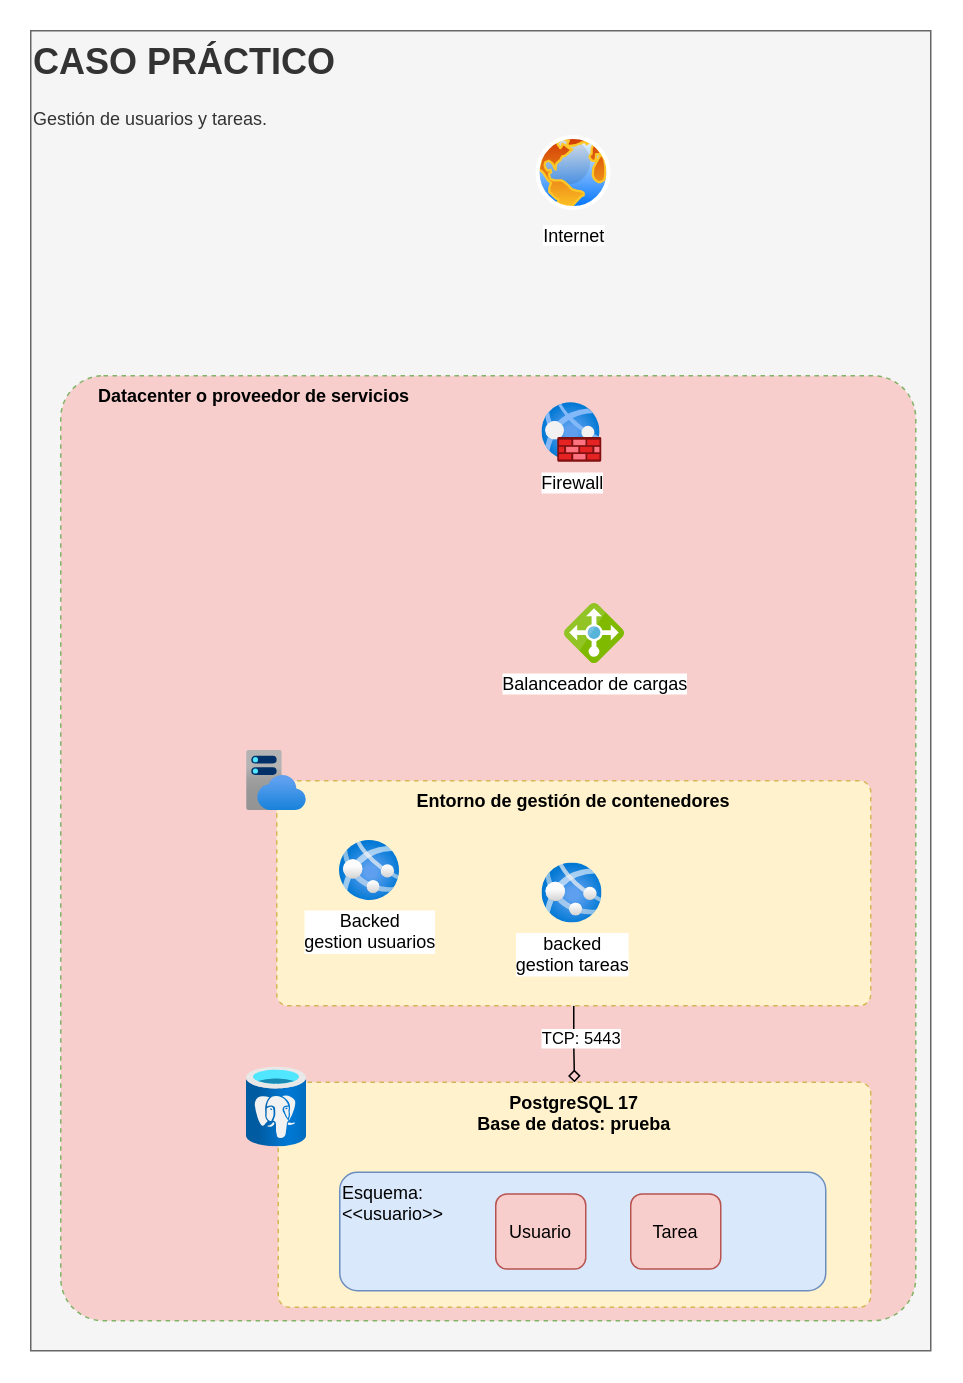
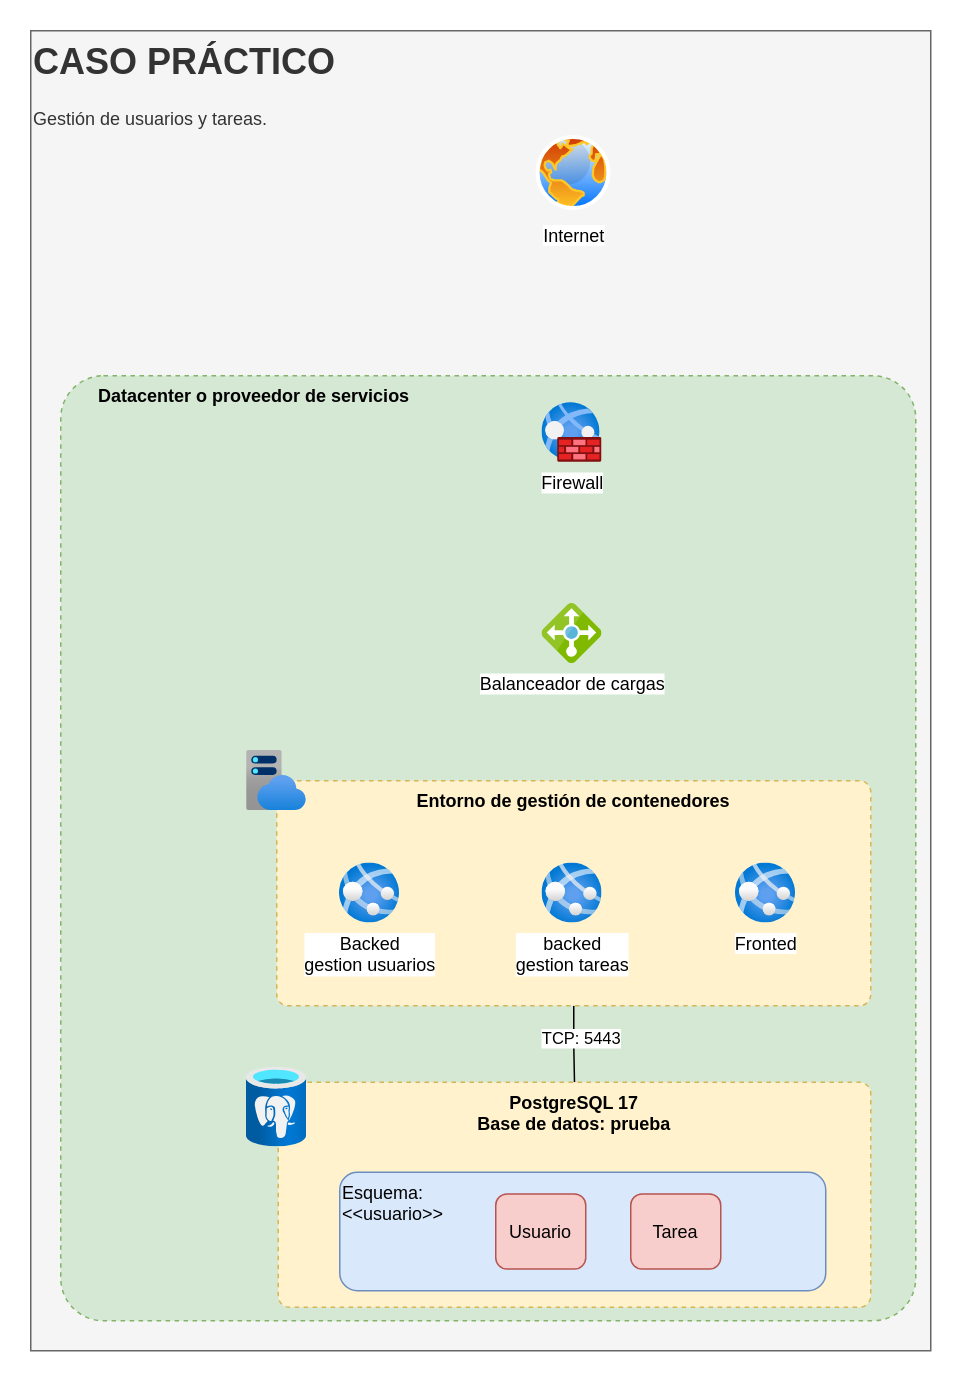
  <mxCell id="0" />
  <mxCell id="1" parent="0" />
  <mxCell id="2" value="&lt;h1 style=&quot;margin-top: 0px;&quot;&gt;CASO PRÁCTICO&lt;/h1&gt;&lt;p&gt;Gestión de usuarios y tareas.&lt;/p&gt;" style="text;html=1;whiteSpace=wrap;overflow=hidden;rounded=0;strokeColor=#666666;fillColor=#f5f5f5;fontColor=#333333;" vertex="1" parent="1"><mxGeometry x="20" y="20" width="600" height="880" as="geometry" /></mxCell>
- <mxCell id="3" value="&amp;nbsp; &amp;nbsp; &amp;nbsp; &amp;nbsp;Datacenter o proveedor de servicios" style="rounded=1;whiteSpace=wrap;html=1;dashed=1;fillColor=#f8cecc;arcSize=5;align=left;verticalAlign=top;fontStyle=1;strokeColor=#82b366;" vertex="1" parent="1"><mxGeometry x="40" y="250" width="570" height="630" as="geometry" /></mxCell>
- <mxCell id="4" style="edgeStyle=orthogonalEdgeStyle;rounded=0;orthogonalLoop=1;jettySize=auto;html=1;endArrow=diamond;endFill=0;" edge="1" parent="1" source="6" target="13"><mxGeometry relative="1" as="geometry" /></mxCell>
+ <mxCell id="3" value="&amp;nbsp; &amp;nbsp; &amp;nbsp; &amp;nbsp;Datacenter o proveedor de servicios" style="rounded=1;whiteSpace=wrap;html=1;dashed=1;fillColor=#d5e8d4;arcSize=5;align=left;verticalAlign=top;fontStyle=1;strokeColor=#82b366;" vertex="1" parent="1"><mxGeometry x="40" y="250" width="570" height="630" as="geometry" /></mxCell>
+ <mxCell id="4" style="edgeStyle=orthogonalEdgeStyle;rounded=0;orthogonalLoop=1;jettySize=auto;html=1;endArrow=none;endFill=0;" edge="1" parent="1" source="6" target="13"><mxGeometry relative="1" as="geometry" /></mxCell>
  <mxCell id="5" value="TCP: 5443" style="edgeLabel;html=1;align=center;verticalAlign=middle;resizable=0;points=[];" vertex="1" connectable="0" parent="4"><mxGeometry x="-0.195" y="4" relative="1" as="geometry"><mxPoint as="offset" /></mxGeometry></mxCell>
  <mxCell id="6" value="Entorno de gestión de contenedores" style="rounded=1;whiteSpace=wrap;html=1;dashed=1;fillColor=#fff2cc;arcSize=5;align=center;verticalAlign=top;fontStyle=1;strokeColor=#d6b656;" vertex="1" parent="1"><mxGeometry x="184" y="520" width="396" height="150" as="geometry" /></mxCell>
- <mxCell id="7" value="Balanceador de cargas" style="image;sketch=0;aspect=fixed;html=1;points=[];align=center;fontSize=12;image=img/lib/mscae/Load_Balancer_feature.svg;" vertex="1" parent="1"><mxGeometry x="376" y="402" width="40" height="40" as="geometry" /></mxCell>
+ <mxCell id="7" value="Balanceador de cargas" style="image;sketch=0;aspect=fixed;html=1;points=[];align=center;fontSize=12;image=img/lib/mscae/Load_Balancer_feature.svg;" vertex="1" parent="1"><mxGeometry x="361" y="402" width="40" height="40" as="geometry" /></mxCell>
  <mxCell id="8" value="Firewall" style="image;aspect=fixed;html=1;points=[];align=center;fontSize=12;image=img/lib/azure2/networking/Web_Application_Firewall_Policies_WAF.svg;" vertex="1" parent="1"><mxGeometry x="361" y="268" width="40" height="40" as="geometry" /></mxCell>
  <mxCell id="9" value="" style="image;aspect=fixed;html=1;points=[];align=center;fontSize=12;image=img/lib/azure2/app_services/App_Service_Plans.svg;" vertex="1" parent="1"><mxGeometry x="164" y="500" width="40" height="40" as="geometry" /></mxCell>
- <mxCell id="10" value="&lt;div&gt;Backed&lt;/div&gt;gestion&amp;nbsp;&lt;span style=&quot;background-color: light-dark(#ffffff, var(--ge-dark-color, #121212)); color: light-dark(rgb(0, 0, 0), rgb(255, 255, 255));&quot;&gt;usuarios&lt;/span&gt;" style="image;aspect=fixed;html=1;points=[];align=center;fontSize=12;image=img/lib/azure2/app_services/App_Services.svg;" vertex="1" parent="1"><mxGeometry x="226" y="560" width="40" height="40" as="geometry" /></mxCell>
+ <mxCell id="10" value="&lt;div&gt;Backed&lt;/div&gt;gestion&amp;nbsp;&lt;span style=&quot;background-color: light-dark(#ffffff, var(--ge-dark-color, #121212)); color: light-dark(rgb(0, 0, 0), rgb(255, 255, 255));&quot;&gt;usuarios&lt;/span&gt;" style="image;aspect=fixed;html=1;points=[];align=center;fontSize=12;image=img/lib/azure2/app_services/App_Services.svg;" vertex="1" parent="1"><mxGeometry x="226" y="575" width="40" height="40" as="geometry" /></mxCell>
  <mxCell id="11" value="Internet" style="image;aspect=fixed;perimeter=ellipsePerimeter;html=1;align=center;shadow=0;dashed=0;spacingTop=3;image=img/lib/active_directory/internet_globe.svg;" vertex="1" parent="1"><mxGeometry x="357" y="90" width="50" height="50" as="geometry" /></mxCell>
  <mxCell id="12" value="&lt;div&gt;backed&lt;/div&gt;gestion&amp;nbsp;&lt;span style=&quot;background-color: light-dark(#ffffff, var(--ge-dark-color, #121212)); color: light-dark(rgb(0, 0, 0), rgb(255, 255, 255));&quot;&gt;tareas&lt;/span&gt;" style="image;aspect=fixed;html=1;points=[];align=center;fontSize=12;image=img/lib/azure2/app_services/App_Services.svg;" vertex="1" parent="1"><mxGeometry x="361" y="575" width="40" height="40" as="geometry" /></mxCell>
  <mxCell id="13" value="PostgreSQL 17&lt;div&gt;Base de datos: prueba&lt;/div&gt;" style="rounded=1;whiteSpace=wrap;html=1;dashed=1;fillColor=#fff2cc;arcSize=5;align=center;verticalAlign=top;fontStyle=1;strokeColor=#d6b656;" vertex="1" parent="1"><mxGeometry x="185" y="721" width="395" height="150" as="geometry" /></mxCell>
  <mxCell id="14" value="" style="image;aspect=fixed;html=1;points=[];align=center;fontSize=12;image=img/lib/azure2/databases/Azure_Database_PostgreSQL_Server.svg;" vertex="1" parent="1"><mxGeometry x="164" y="711" width="40" height="53.33" as="geometry" /></mxCell>
  <mxCell id="15" value="Esquema:&lt;div&gt;&amp;lt;&amp;lt;usuario&amp;gt;&amp;gt;&lt;/div&gt;" style="rounded=1;whiteSpace=wrap;html=1;fillColor=#dae8fc;strokeColor=#6c8ebf;align=left;verticalAlign=top;" vertex="1" parent="1"><mxGeometry x="226" y="781" width="324" height="79" as="geometry" /></mxCell>
+ <mxCell id="16" value="Fronted" style="image;aspect=fixed;html=1;points=[];align=center;fontSize=12;image=img/lib/azure2/app_services/App_Services.svg;" vertex="1" parent="1"><mxGeometry x="490" y="575" width="40" height="40" as="geometry" /></mxCell>
  <mxCell id="17" value="Usuario" style="rounded=1;whiteSpace=wrap;html=1;fillColor=#f8cecc;strokeColor=#b85450;" vertex="1" parent="1"><mxGeometry x="330" y="795.5" width="60" height="50" as="geometry" /></mxCell>
  <mxCell id="18" value="Tarea" style="rounded=1;whiteSpace=wrap;html=1;fillColor=#f8cecc;strokeColor=#b85450;" vertex="1" parent="1"><mxGeometry x="420" y="795.5" width="60" height="50" as="geometry" /></mxCell>
